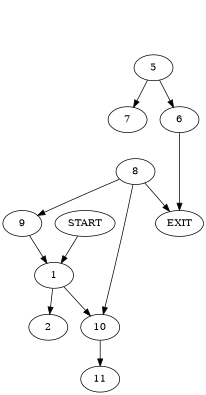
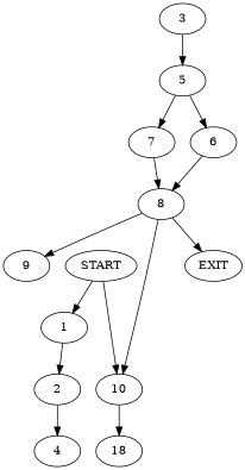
  digraph {
    n1 [label=START]
    1
    2
    10
-   11
+   4
+   11 [label=18]
+   3
    5
    6
    7
    8
    9
    n13 [label=EXIT]
    n1 -> 1
    1 -> 2
-   1 -> 10
+   n1 -> 10
+   2 -> 4
    10 -> 11
+   3 -> 5
    5 -> 6
    5 -> 7
-   6 -> n13
+   6 -> 8
+   7 -> 8
    8 -> 10 [tailport=s2]
    8 -> 9
    8 -> n13
-   9 -> 1
  }
